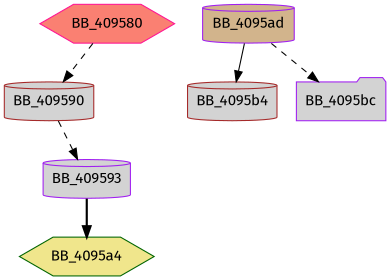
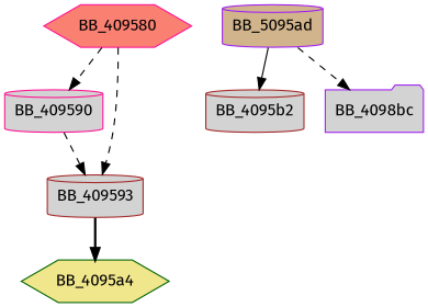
  digraph {
    fontname="Fira Sans"
    node [color=deeppink fillcolor=lightgrey fontname="Fira Sans" shape=cylinder style=filled]
    edge [fontname="Fira Sans" style=dashed]
    BB_409580 [fillcolor=salmon shape=hexagon]
-   BB_409590 [color=brown]
-   BB_409593 [color=purple]
+   BB_409590
+   BB_409593 [color=brown]
    BB_4095a4 [color=darkgreen fillcolor=khaki shape=hexagon]
-   BB_4095ad [color=purple fillcolor=tan]
-   BB_4095b4 [color=brown]
-   BB_4095bc [color=purple shape=folder]
+   BB_4095ad [color=purple fillcolor=tan label=BB_5095ad]
+   BB_4095b4 [color=brown label=BB_4095b2]
+   BB_4095bc [color=purple shape=folder label=BB_4098bc]
    BB_409580 -> BB_409590
+   BB_409580 -> BB_409593
    BB_409590 -> BB_409593
    BB_409593 -> BB_4095a4 [style=bold]
    BB_4095ad -> BB_4095b4 [style=solid]
    BB_4095ad -> BB_4095bc
  }
